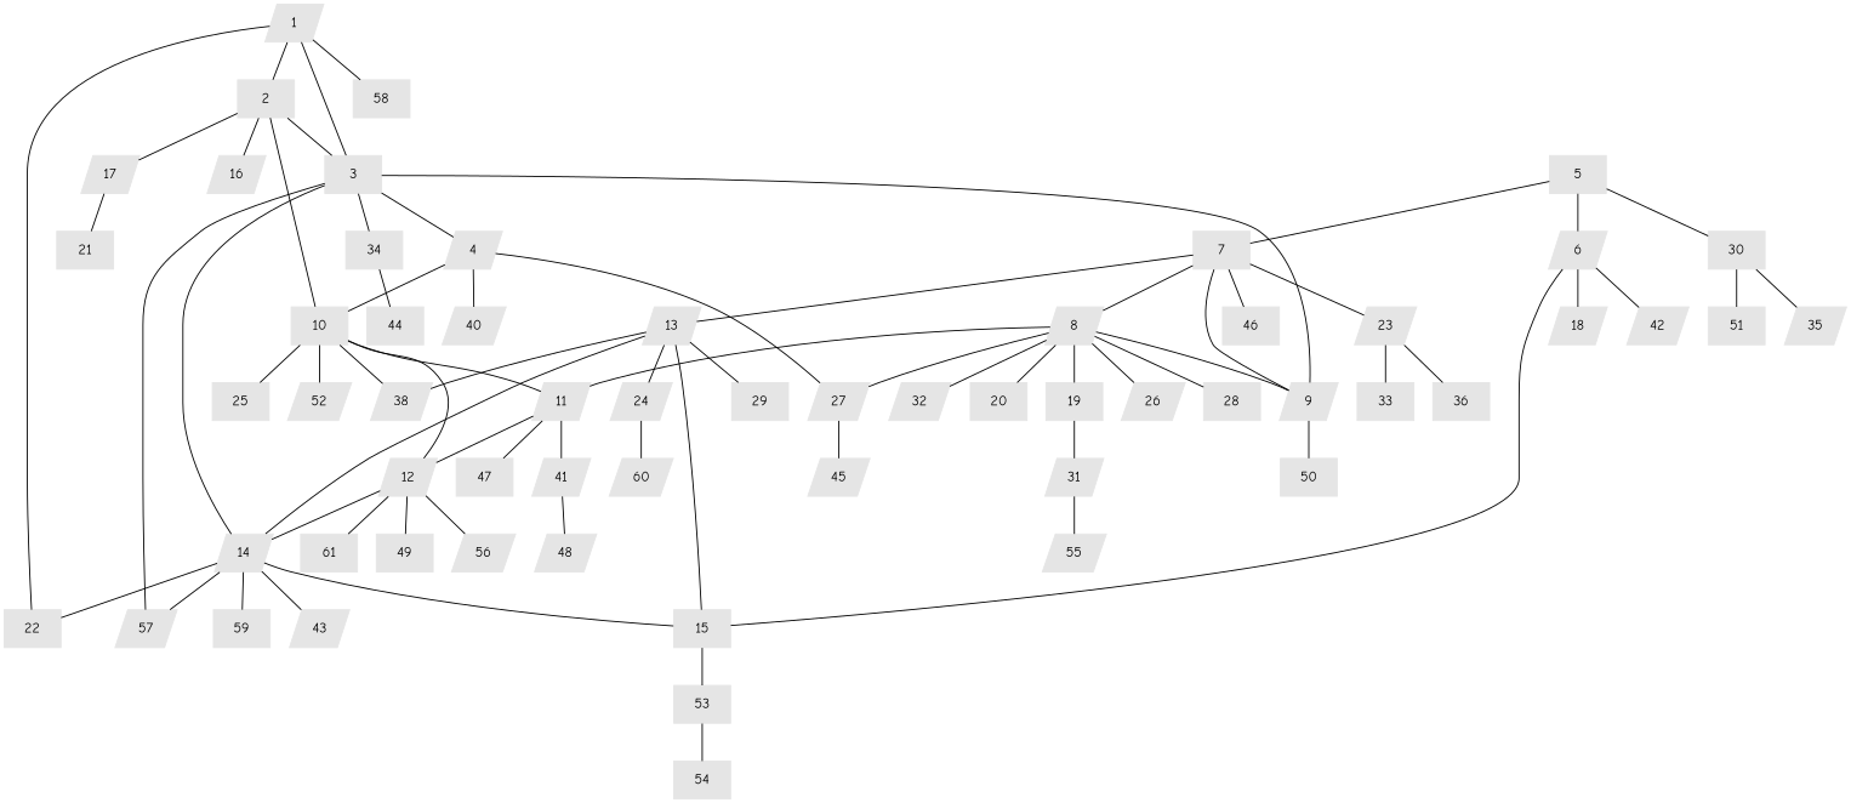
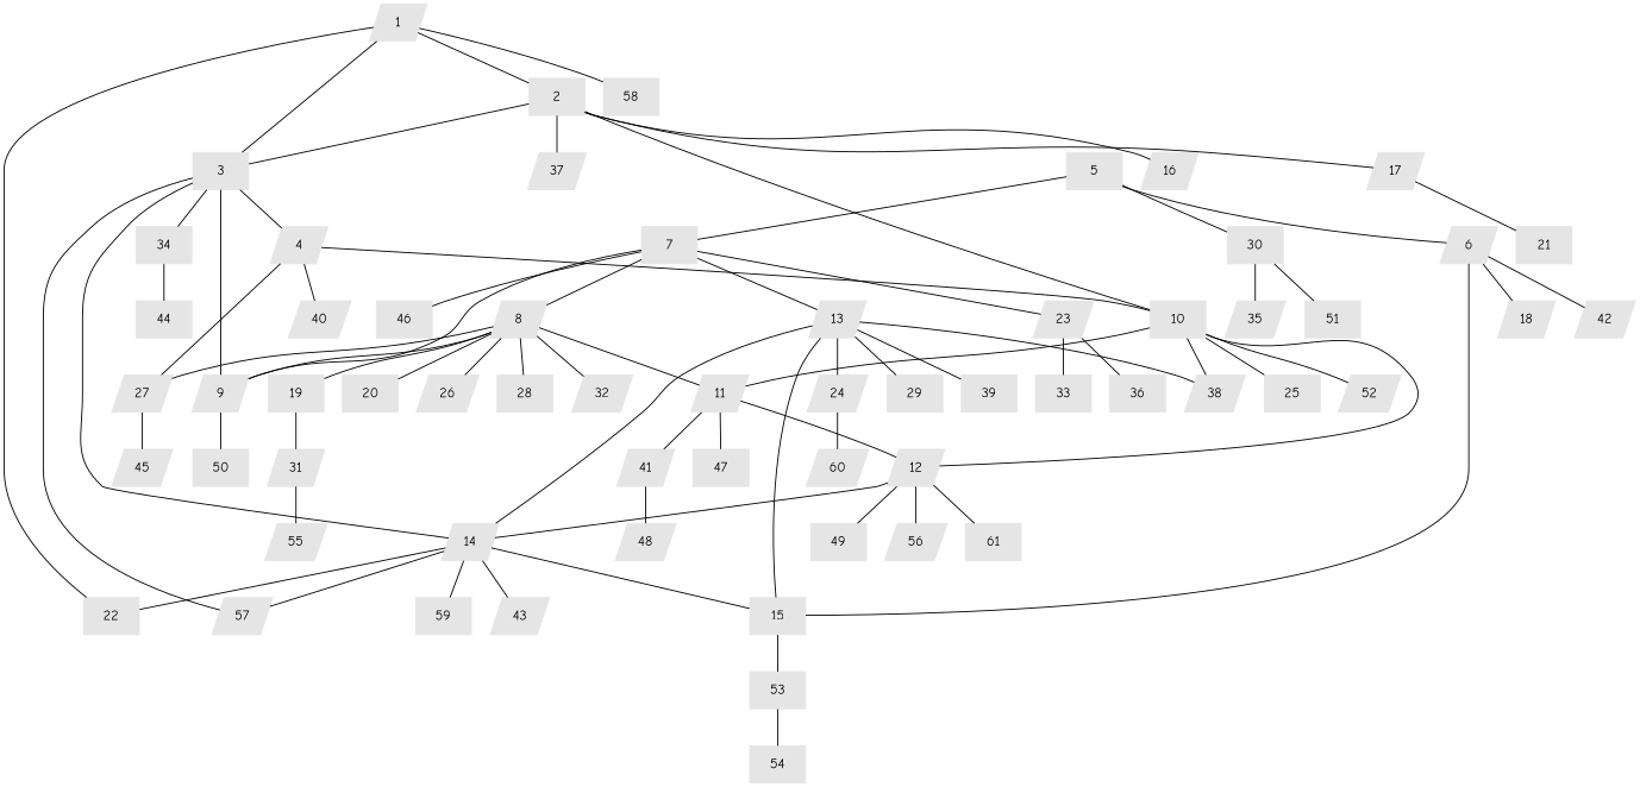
  graph {
    fontname="Comic Neue"
    node [color=gray90 fontname="Comic Neue" shape=parallelogram style=filled]
    edge [fontname="Comic Neue"]
    2 [shape=box]
    1
    3 [shape=box]
    22 [shape=box]
    58 [shape=box]
    10 [shape=box]
    16
    17
+   37
    4
    9
    14
    34 [shape=box]
    57
    11
    12
    25 [shape=box]
    38
    52
    21 [shape=box]
    27
    40
    50 [shape=box]
    15 [shape=box]
    43
    59 [shape=box]
    44 [shape=box]
    5 [shape=box]
    6
    7 [shape=box]
    30 [shape=box]
    18
    42
    45
    8
    13
    23
    46 [shape=box]
    35
    51 [shape=box]
    53 [shape=box]
    19 [shape=box]
    20 [shape=box]
    26
    28 [shape=box]
    32
    24
    29 [shape=box]
+   39 [shape=box]
    33 [shape=box]
    36 [shape=box]
    41
    47 [shape=box]
    31
    49 [shape=box]
    56
    61 [shape=box]
    48
    60
    54 [shape=box]
    55
    2 -- 3
    2 -- 10
    2 -- 16
    2 -- 17
+   2 -- 37
    1 -- 2
    1 -- 3
    1 -- 22
    1 -- 58
    3 -- 4
    3 -- 9
    3 -- 14
    3 -- 34
    3 -- 57
    10 -- 11
    10 -- 12
    10 -- 25
    10 -- 38
    10 -- 52
    17 -- 21
    4 -- 10
    4 -- 27
    4 -- 40
    9 -- 50
    14 -- 22
    14 -- 57
    14 -- 15
    14 -- 43
    14 -- 59
    34 -- 44
    11 -- 12
    11 -- 41
    11 -- 47
    12 -- 14
    12 -- 49
    12 -- 56
    12 -- 61
    27 -- 45
    15 -- 53
    5 -- 6
    5 -- 7
    5 -- 30
    6 -- 15
    6 -- 18
    6 -- 42
    7 -- 9
    7 -- 8
    7 -- 13
    7 -- 23
    7 -- 46
    30 -- 35
    30 -- 51
    8 -- 9
    8 -- 11
    8 -- 27
    8 -- 19
    8 -- 20
    8 -- 26
    8 -- 28
    8 -- 32
    13 -- 14
    13 -- 38
    13 -- 15
    13 -- 24
    13 -- 29
+   13 -- 39
    23 -- 33
    23 -- 36
    53 -- 54
    19 -- 31
    24 -- 60
    41 -- 48
    31 -- 55
  }
